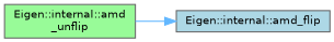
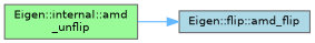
  digraph {
    rankdir=LR
    node [fontname=Helvetica fontsize=10 shape=box style=filled]
    n1 [color=gray40 fillcolor=palegreen fontcolor=black height=0.2 label="Eigen::internal::amd\l_unflip" width=0.4]
-   n2 [color=grey40 fillcolor=lightblue height=0.2 label="Eigen::internal::amd_flip" width=0.4]
+   n2 [color=grey40 fillcolor=lightblue height=0.2 label="Eigen::flip::amd_flip" width=0.4]
    n1 -> n2 [color=steelblue1 fontname=Helvetica fontsize=10 labelfontname=Helvetica labelfontsize=10 style=solid]
  }
